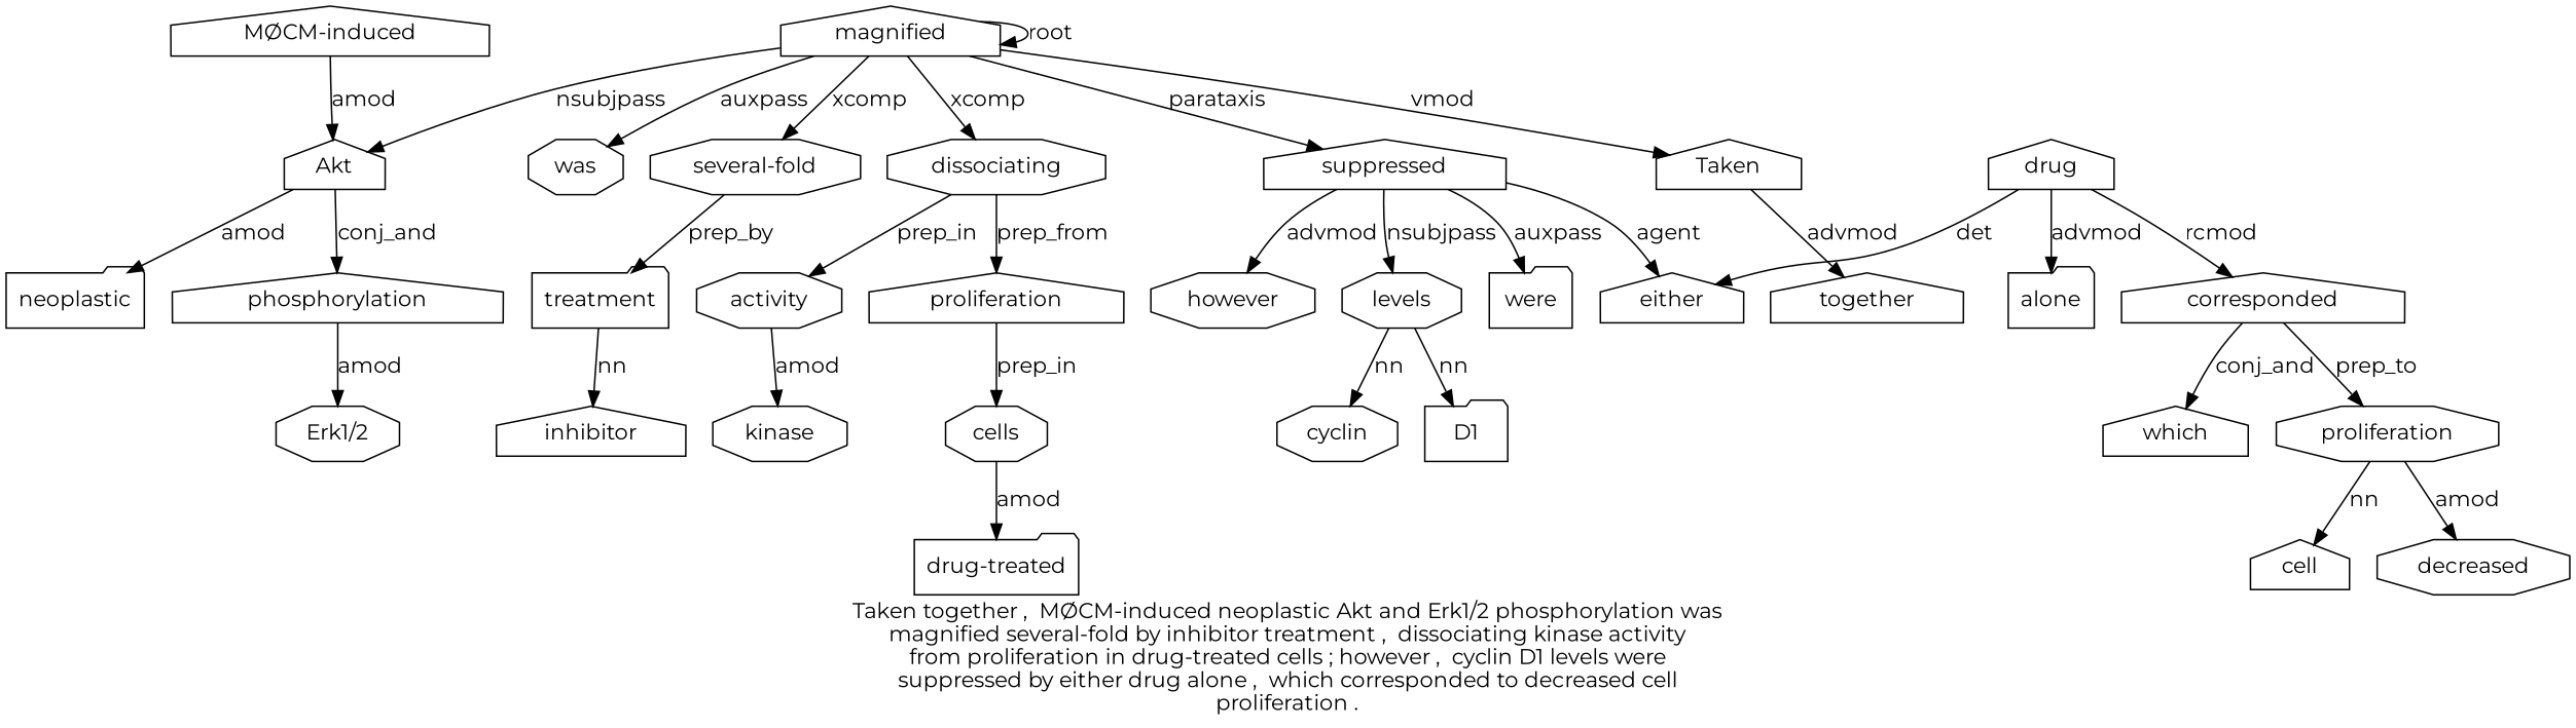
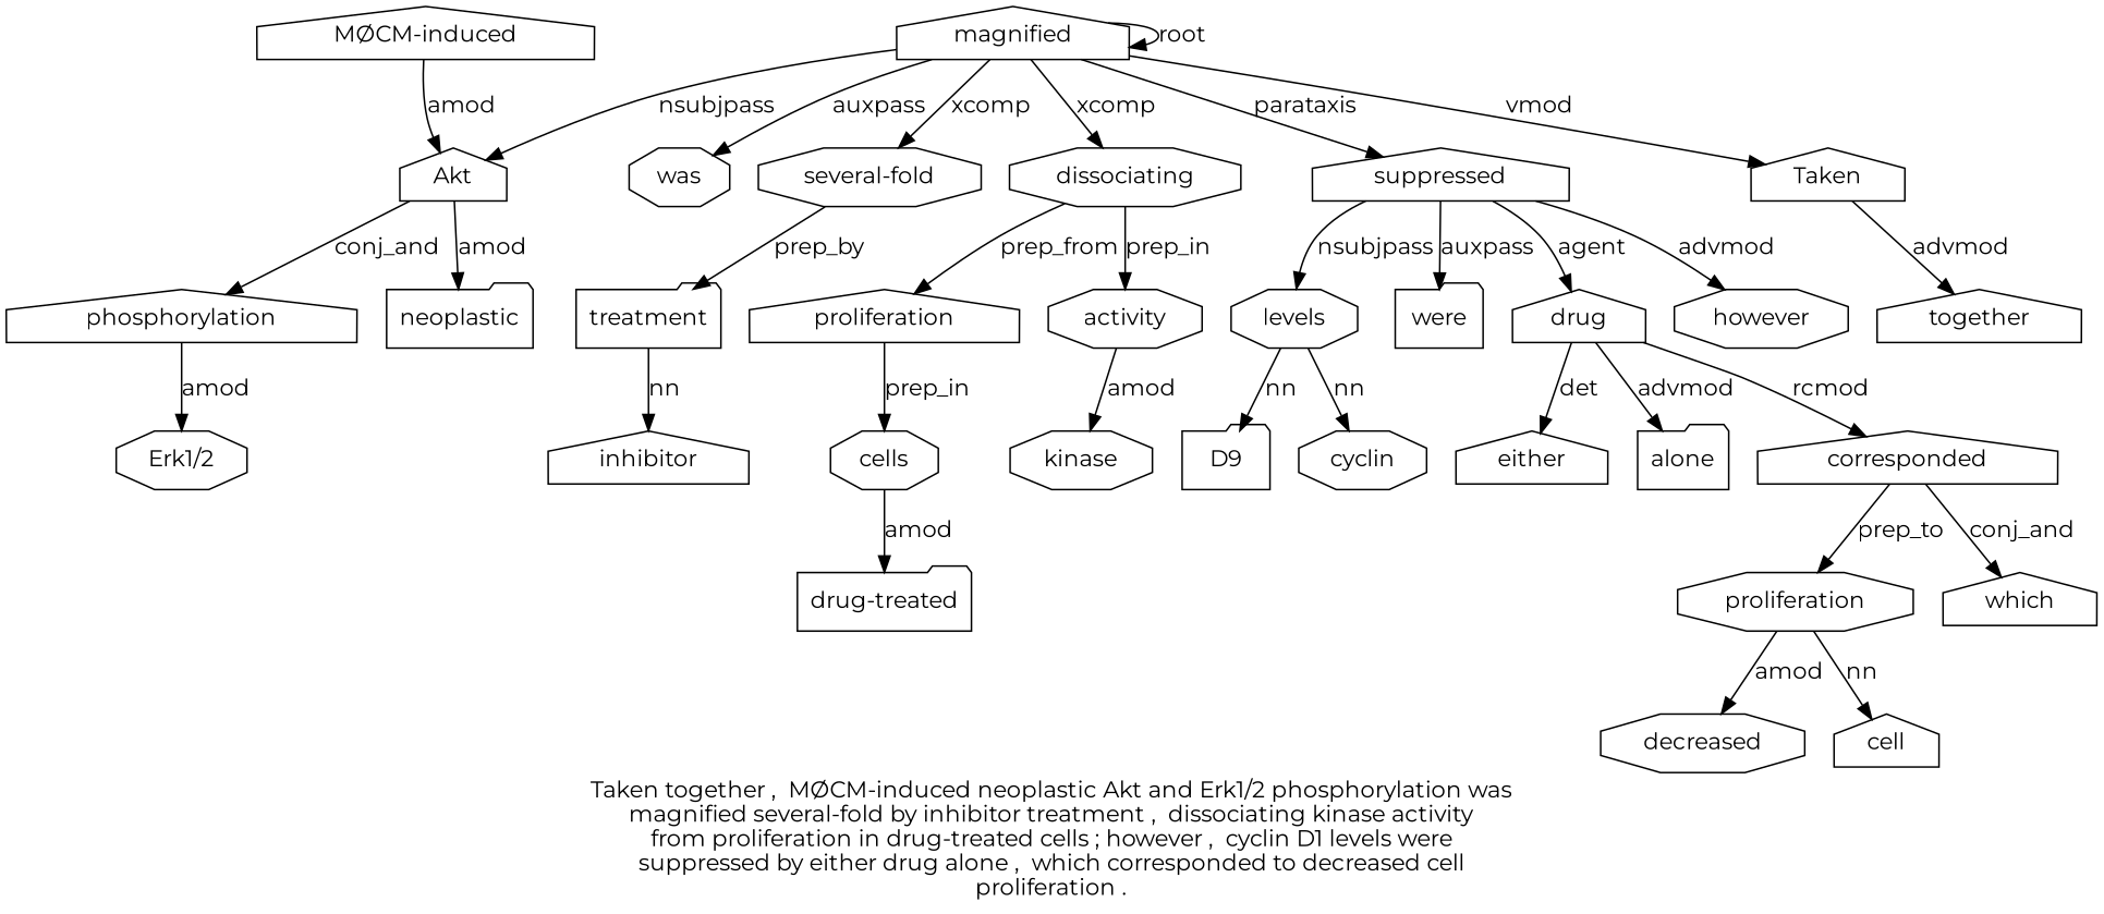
  digraph {
    fontname=Montserrat
    label="Taken together ,  MØCM-induced neoplastic Akt and Erk1/2 phosphorylation was\nmagnified several-fold by inhibitor treatment ,  dissociating kinase activity\nfrom proliferation in drug-treated cells ; however ,  cyclin D1 levels were\nsuppressed by either drug alone ,  which corresponded to decreased cell\nproliferation ."
    node [fillcolor=white fontname=Montserrat shape=house style=filled]
    edge [fontname=Montserrat]
    n1 [label=magnified]
    n2 [label=Taken]
    n3 [label=Akt]
    n4 [label=was shape=octagon]
    n5 [label="several-fold" shape=octagon]
    n6 [label=dissociating shape=octagon]
    n7 [label=suppressed]
    n8 [label=together]
    n9 [label=neoplastic shape=folder]
    n10 [label=phosphorylation]
    n11 [label=treatment shape=folder]
    n12 [label=activity shape=octagon]
    n13 [label=proliferation]
    n14 [label=however shape=octagon]
    n15 [label=levels shape=octagon]
    n16 [label=were shape=folder]
    n17 [label=drug]
    n18 [label="MØCM-induced"]
    n19 [label="Erk1/2" shape=octagon]
    n20 [label=inhibitor]
    n21 [label=kinase shape=octagon]
    n22 [label=cells shape=octagon]
    n23 [label="drug-treated" shape=folder]
    n24 [label=cyclin shape=octagon]
-   n25 [label=D1 shape=folder]
+   n25 [label=D9 shape=folder]
    n26 [label=either]
    n27 [label=alone shape=folder]
    n28 [label=corresponded]
    n29 [label=which]
    n30 [label=proliferation shape=octagon]
    n31 [label=decreased shape=octagon]
    n32 [label=cell]
    n1 -> n1 [label=root]
    n1 -> n2 [label=vmod]
    n1 -> n3 [label=nsubjpass]
    n1 -> n4 [label=auxpass]
    n1 -> n5 [label=xcomp]
    n1 -> n6 [label=xcomp]
    n1 -> n7 [label=parataxis]
    n2 -> n8 [label=advmod]
    n3 -> n9 [label=amod]
    n3 -> n10 [label=conj_and]
    n5 -> n11 [label=prep_by]
    n6 -> n12 [label=prep_in]
    n6 -> n13 [label=prep_from]
    n7 -> n14 [label=advmod]
    n7 -> n15 [label=nsubjpass]
    n7 -> n16 [label=auxpass]
-   n7 -> n26 [label=agent]
+   n7 -> n17 [label=agent]
    n10 -> n19 [label=amod]
    n11 -> n20 [label=nn]
    n12 -> n21 [label=amod]
    n13 -> n22 [label=prep_in]
    n15 -> n24 [label=nn]
    n15 -> n25 [label=nn]
    n17 -> n26 [label=det]
    n17 -> n27 [label=advmod]
    n17 -> n28 [label=rcmod]
    n18 -> n3 [label=amod]
    n22 -> n23 [label=amod]
    n28 -> n29 [label=conj_and]
    n28 -> n30 [label=prep_to]
    n30 -> n31 [label=amod]
    n30 -> n32 [label=nn]
  }
